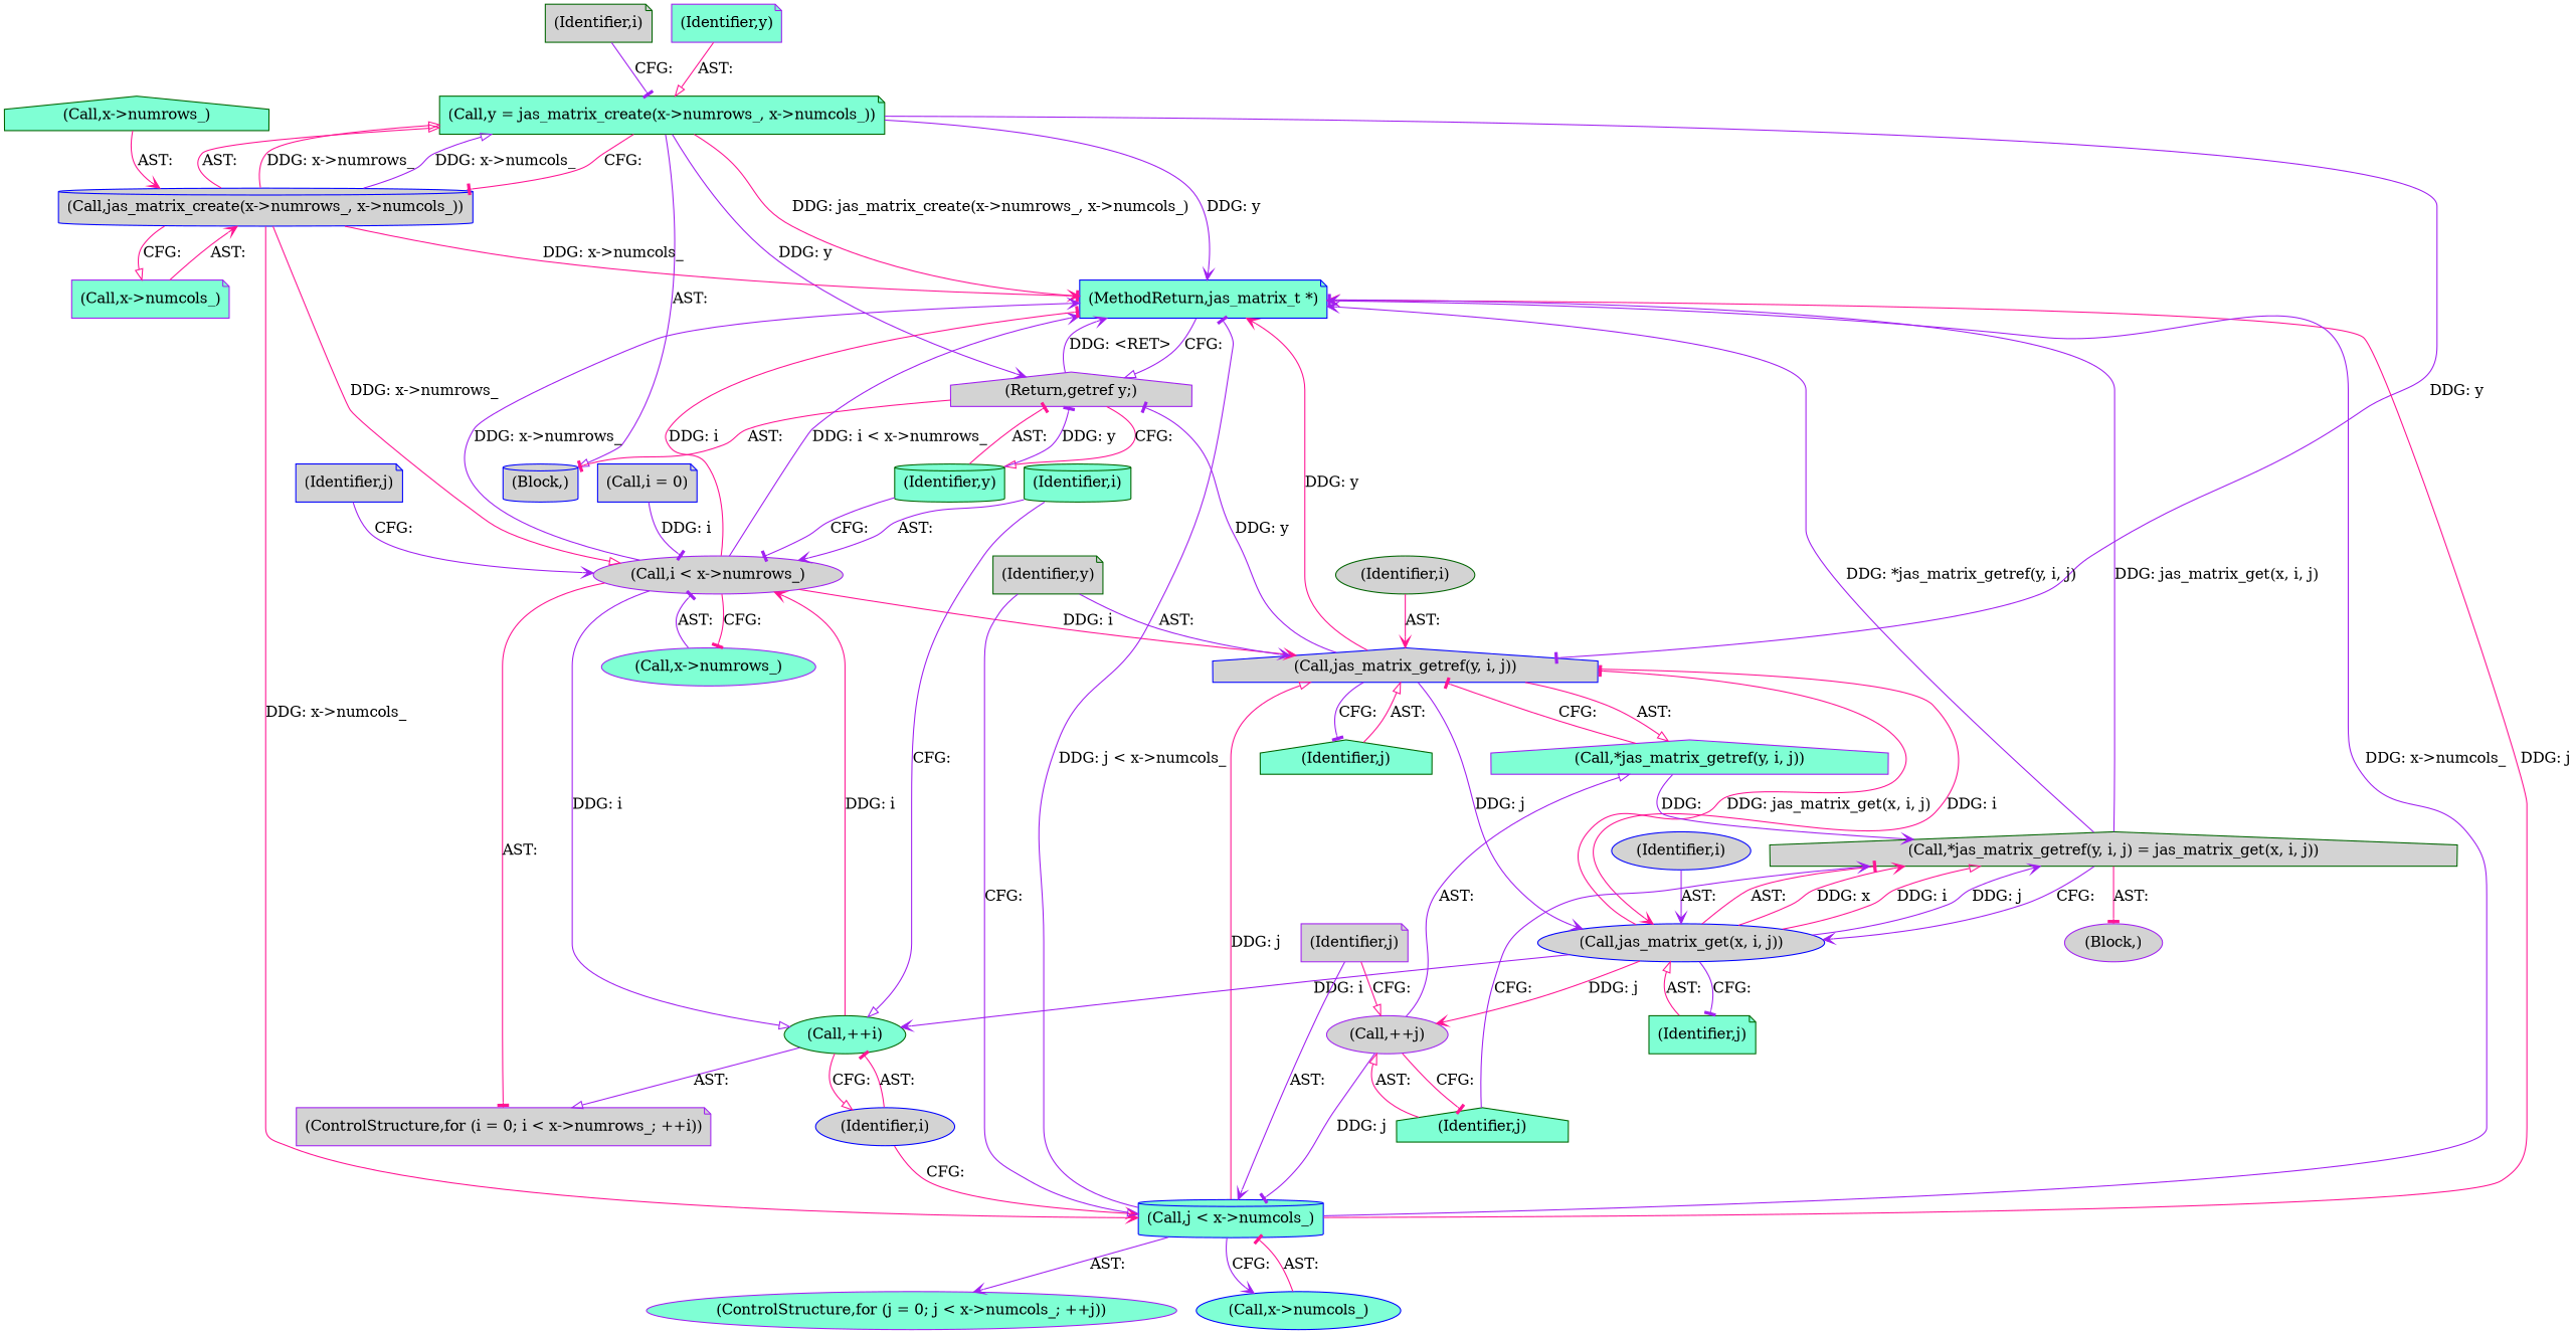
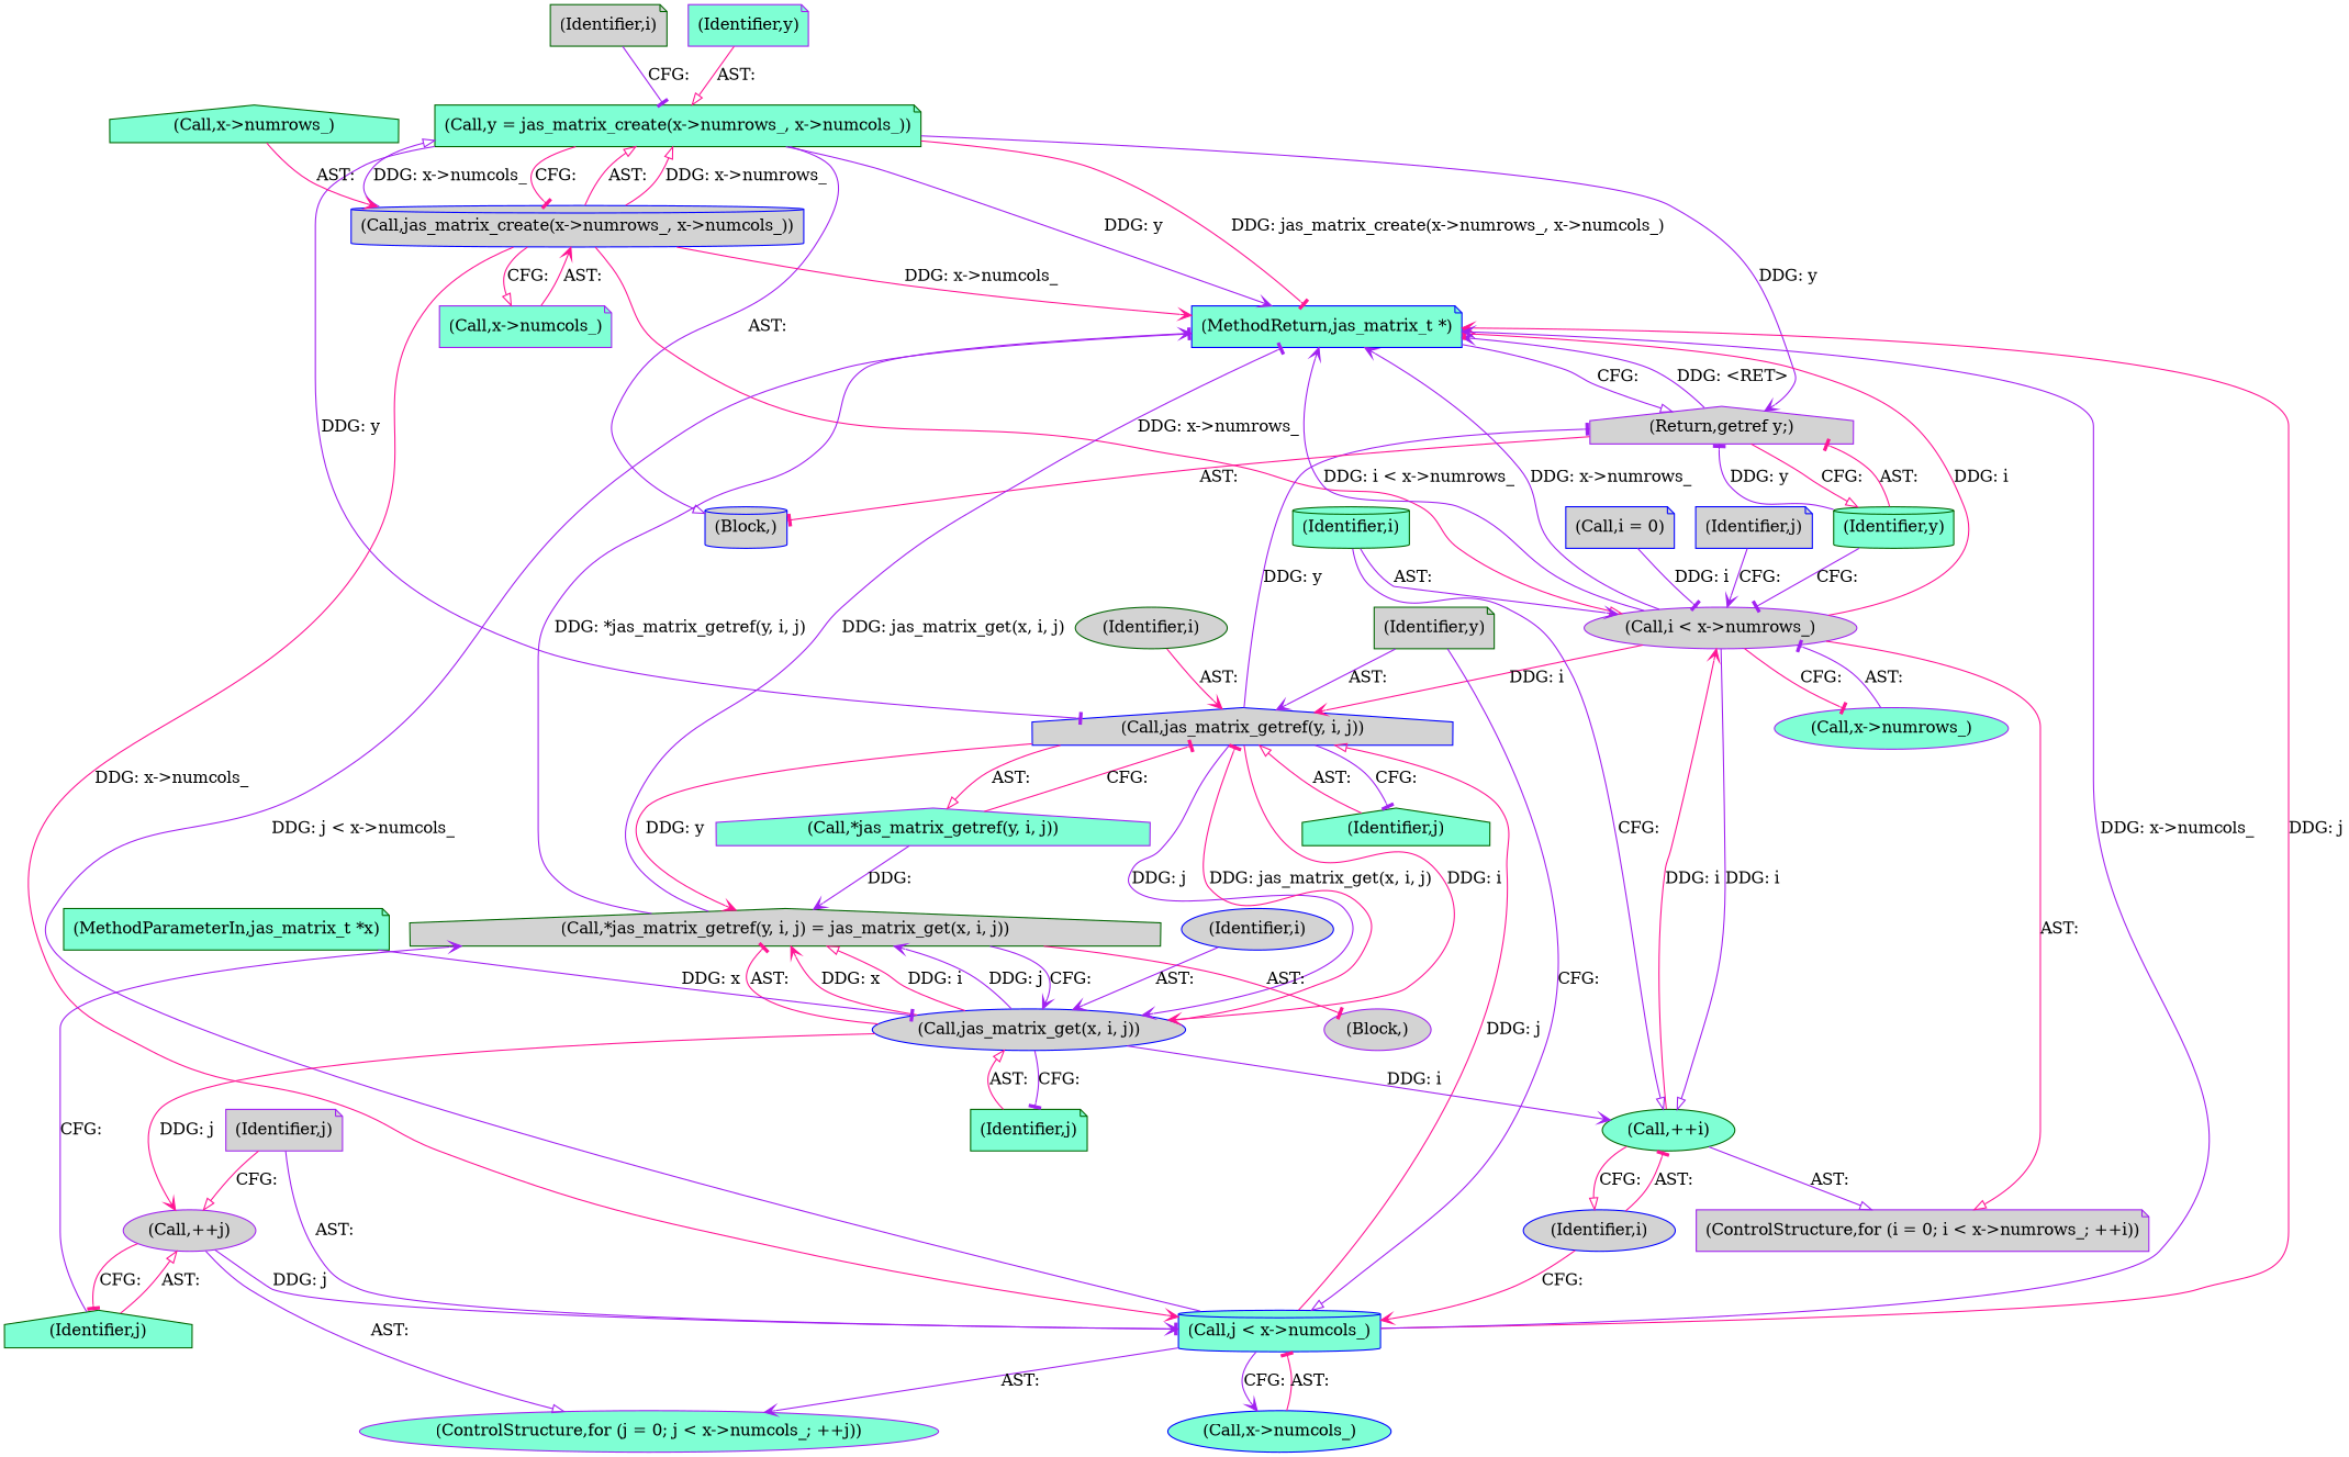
  digraph {
    node [color=darkgreen fillcolor=lightgrey shape=note style=filled]
    edge [arrowhead=vee color=deeppink]
    n1 [fillcolor=aquamarine label="(Call,y = jas_matrix_create(x->numrows_, x->numcols_))"]
    n2 [color=blue label="(Call,jas_matrix_create(x->numrows_, x->numcols_))" shape=cylinder]
    n3 [color=blue label="(Call,jas_matrix_getref(y, i, j))" shape=house]
    n4 [color=purple label="(Return,getref y;)" shape=house]
    n5 [color=blue label="(Block,)" shape=cylinder]
    n6 [color=blue fillcolor=aquamarine label="(MethodReturn,jas_matrix_t *)"]
    n7 [color=purple label="(Call,i < x->numrows_)" shape=ellipse]
    n8 [color=blue fillcolor=aquamarine label="(Call,j < x->numcols_)" shape=cylinder]
    n9 [color=purple fillcolor=aquamarine label="(Call,x->numcols_)"]
    n10 [color=blue label="(Call,jas_matrix_get(x, i, j))" shape=ellipse]
    n11 [color=purple fillcolor=aquamarine label="(Call,*jas_matrix_getref(y, i, j))" shape=house]
    n12 [fillcolor=aquamarine label="(Identifier,j)" shape=house]
    n13 [fillcolor=aquamarine label="(Identifier,y)" shape=cylinder]
    n14 [fillcolor=aquamarine label="(Call,++i)" shape=ellipse]
    n15 [color=purple label="(ControlStructure,for (i = 0; i < x->numrows_; ++i))"]
    n16 [color=purple fillcolor=aquamarine label="(Call,x->numrows_)" shape=ellipse]
    n17 [color=purple fillcolor=aquamarine label="(ControlStructure,for (j = 0; j < x->numcols_; ++j))" shape=ellipse]
    n18 [color=blue fillcolor=aquamarine label="(Call,x->numcols_)" shape=ellipse]
    n19 [color=purple label="(Call,++j)" shape=ellipse]
    n20 [label="(Call,*jas_matrix_getref(y, i, j) = jas_matrix_get(x, i, j))" shape=house]
    n21 [fillcolor=aquamarine label="(Identifier,j)"]
    n22 [color=blue label="(Identifier,i)" shape=ellipse]
    n23 [fillcolor=aquamarine label="(Identifier,j)" shape=house]
    n24 [color=purple label="(Block,)" shape=ellipse]
    n25 [label="(Identifier,y)"]
    n26 [color=blue label="(Identifier,j)"]
    n27 [fillcolor=aquamarine label="(Identifier,i)" shape=cylinder]
    n28 [color=purple label="(Identifier,j)"]
    n29 [label="(Identifier,i)" shape=ellipse]
    n30 [color=blue label="(Identifier,i)" shape=ellipse]
    n31 [label="(Identifier,i)"]
    n32 [color=blue label="(Call,i = 0)"]
    n33 [color=purple fillcolor=aquamarine label="(Identifier,y)"]
    n34 [fillcolor=aquamarine label="(Call,x->numrows_)" shape=house]
+   n35 [fillcolor=aquamarine label="(MethodParameterIn,jas_matrix_t *x)"]
    n1 -> n2 [arrowhead=tee label="CFG: "]
    n1 -> n3 [arrowhead=tee color=purple label="DDG: y"]
    n1 -> n4 [color=purple label="DDG: y"]
    n1 -> n5 [arrowhead=onormal color=purple label="AST: "]
    n1 -> n6 [arrowhead=tee label="DDG: jas_matrix_create(x->numrows_, x->numcols_)"]
    n1 -> n6 [color=purple label="DDG: y"]
    n2 -> n1 [arrowhead=onormal label="AST: "]
    n2 -> n1 [arrowhead=onormal label="DDG: x->numrows_"]
    n2 -> n1 [arrowhead=onormal color=purple label="DDG: x->numcols_"]
    n2 -> n6 [label="DDG: x->numcols_"]
    n2 -> n7 [arrowhead=onormal label="DDG: x->numrows_"]
    n2 -> n8 [label="DDG: x->numcols_"]
    n2 -> n9 [arrowhead=onormal label="CFG: "]
    n3 -> n4 [arrowhead=tee color=purple label="DDG: y"]
-   n3 -> n6 [label="DDG: y"]
+   n3 -> n20 [label="DDG: y"]
    n3 -> n10 [label="DDG: i"]
    n3 -> n10 [color=purple label="DDG: j"]
    n3 -> n11 [arrowhead=onormal label="AST: "]
    n3 -> n12 [arrowhead=tee color=purple label="CFG: "]
    n4 -> n5 [arrowhead=tee label="AST: "]
    n4 -> n6 [color=purple label="DDG: <RET>"]
    n4 -> n13 [arrowhead=onormal label="CFG: "]
    n6 -> n4 [arrowhead=onormal color=purple label="CFG: "]
    n7 -> n3 [label="DDG: i"]
    n7 -> n6 [color=purple label="DDG: x->numrows_"]
    n7 -> n6 [color=purple label="DDG: i < x->numrows_"]
    n7 -> n6 [arrowhead=tee label="DDG: i"]
    n7 -> n14 [arrowhead=onormal color=purple label="DDG: i"]
-   n7 -> n15 [arrowhead=tee label="AST: "]
+   n7 -> n15 [arrowhead=onormal label="AST: "]
    n7 -> n16 [arrowhead=tee label="CFG: "]
    n8 -> n3 [arrowhead=onormal label="DDG: j"]
    n8 -> n6 [label="DDG: j"]
    n8 -> n6 [color=purple label="DDG: x->numcols_"]
    n8 -> n6 [arrowhead=tee color=purple label="DDG: j < x->numcols_"]
    n8 -> n17 [color=purple label="AST: "]
    n8 -> n18 [color=purple label="CFG: "]
    n9 -> n2 [label="AST: "]
    n10 -> n3 [arrowhead=tee label="DDG: jas_matrix_get(x, i, j)"]
    n10 -> n14 [color=purple label="DDG: i"]
    n10 -> n19 [label="DDG: j"]
    n10 -> n20 [arrowhead=tee label="AST: "]
    n10 -> n20 [label="DDG: x"]
    n10 -> n20 [arrowhead=onormal label="DDG: i"]
    n10 -> n20 [color=purple label="DDG: j"]
    n10 -> n21 [arrowhead=tee color=purple label="CFG: "]
    n11 -> n3 [arrowhead=tee label="CFG: "]
    n11 -> n20 [color=purple label="DDG: "]
    n12 -> n3 [arrowhead=onormal label="AST: "]
    n13 -> n4 [arrowhead=tee label="AST: "]
    n13 -> n4 [arrowhead=tee color=purple label="DDG: y"]
    n13 -> n7 [arrowhead=tee color=purple label="CFG: "]
    n14 -> n7 [label="DDG: i"]
    n14 -> n15 [arrowhead=onormal color=purple label="AST: "]
    n14 -> n22 [arrowhead=onormal label="CFG: "]
    n16 -> n7 [arrowhead=tee color=purple label="AST: "]
    n18 -> n8 [arrowhead=tee label="AST: "]
    n19 -> n8 [arrowhead=tee color=purple label="DDG: j"]
-   n19 -> n11 [arrowhead=onormal color=purple label="AST: "]
+   n19 -> n17 [arrowhead=onormal color=purple label="AST: "]
    n19 -> n23 [arrowhead=tee label="CFG: "]
    n20 -> n6 [color=purple label="DDG: *jas_matrix_getref(y, i, j)"]
    n20 -> n6 [arrowhead=tee color=purple label="DDG: jas_matrix_get(x, i, j)"]
    n20 -> n10 [color=purple label="CFG: "]
    n20 -> n24 [arrowhead=tee label="AST: "]
    n21 -> n10 [arrowhead=onormal label="AST: "]
    n22 -> n8 [label="CFG: "]
    n22 -> n14 [arrowhead=tee label="AST: "]
    n23 -> n19 [arrowhead=onormal label="AST: "]
    n23 -> n20 [color=purple label="CFG: "]
    n25 -> n3 [color=purple label="AST: "]
    n25 -> n8 [arrowhead=onormal color=purple label="CFG: "]
    n26 -> n7 [color=purple label="CFG: "]
    n27 -> n7 [color=purple label="AST: "]
    n27 -> n14 [arrowhead=onormal color=purple label="CFG: "]
    n28 -> n8 [color=purple label="AST: "]
    n28 -> n19 [arrowhead=onormal label="CFG: "]
    n29 -> n3 [label="AST: "]
    n30 -> n10 [color=purple label="AST: "]
    n31 -> n1 [arrowhead=tee color=purple label="CFG: "]
    n32 -> n7 [arrowhead=tee color=purple label="DDG: i"]
    n33 -> n1 [arrowhead=onormal label="AST: "]
    n34 -> n2 [label="AST: "]
+   n35 -> n10 [arrowhead=tee color=purple label="DDG: x"]
  }
